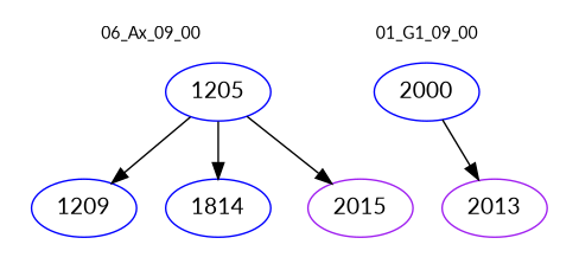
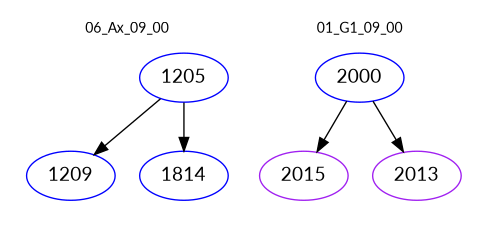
  digraph {
    fontname=Lato
    node [color=blue fontname=Lato]
    edge [color=black fontname=Lato]
    n1 [label=1205]
    n2 [label=1209]
    n3 [label=1814]
    n4 [label=2000]
    n5 [color=purple label=2013]
    n6 [color=purple label=2015]
    subgraph cluster_1 {
      color=white
      fontsize=10
      label="06_Ax_09_00"
      n1
      n2
      n3
    }
    subgraph cluster_2 {
      color=white
      fontsize=10
      label="01_G1_09_00"
      n4
      n5
      n6
    }
    n1 -> n2
    n1 -> n3
    n4 -> n5
-   n1 -> n6
+   n4 -> n6
  }
